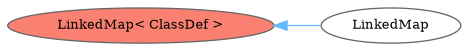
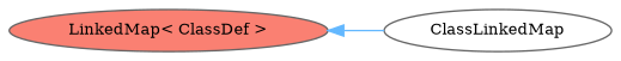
  digraph {
    rankdir=LR
    fontname="DejaVu Serif"
    node [color=grey40 fontname="DejaVu Serif" fontsize=10 shape=ellipse style=filled]
    n1 [fillcolor=salmon height=0.2 label="LinkedMap\< ClassDef \>" width=0.4]
-   n2 [fillcolor=white height=0.2 label=LinkedMap width=0.4]
+   n2 [fillcolor=white height=0.2 label=ClassLinkedMap width=0.4]
    n1 -> n2 [color=steelblue1 dir=back fontname="DejaVu Serif" fontsize=10 labelfontname=Helvetica labelfontsize=10 style=solid]
  }
